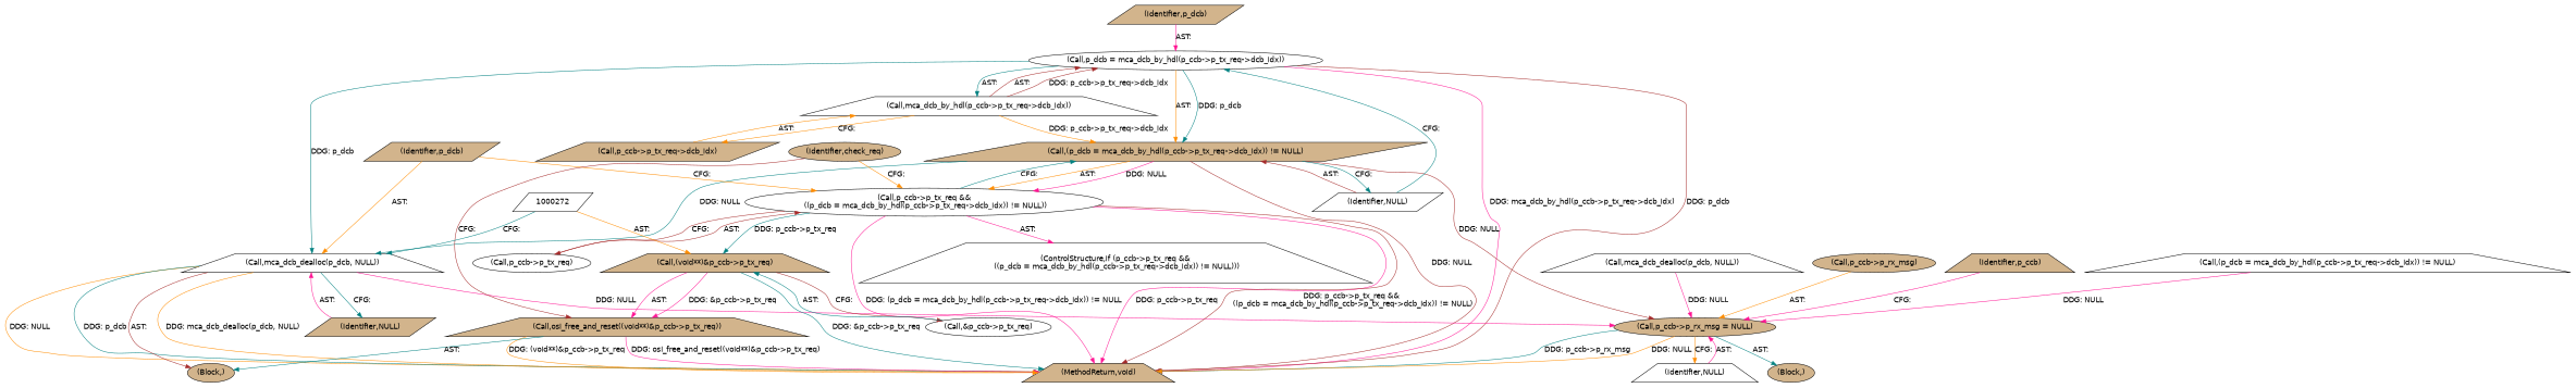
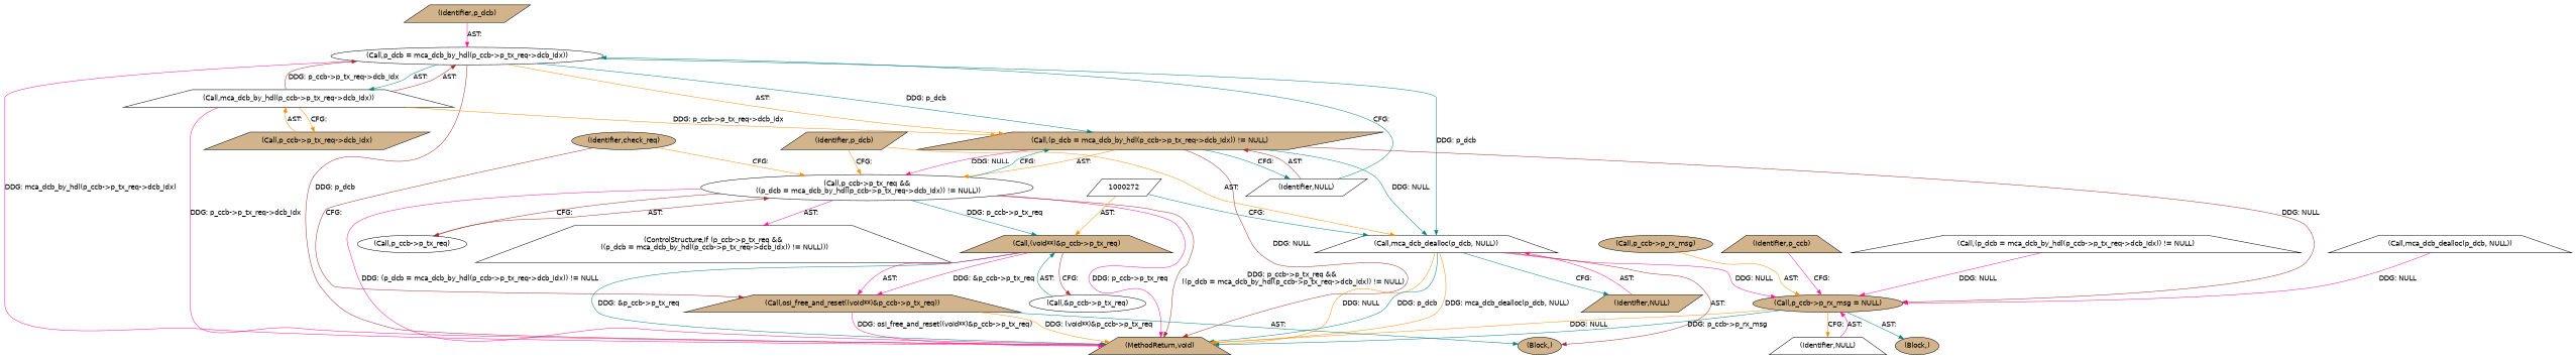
  digraph {
    fontname="DejaVu Sans"
    node [fillcolor=tan fontname="DejaVu Sans" shape=trapezium style=filled]
    edge [color=teal fontname="DejaVu Sans"]
    n1 [fillcolor=white label="(Call,p_dcb = mca_dcb_by_hdl(p_ccb->p_tx_req->dcb_idx))" shape=ellipse]
    n2 [fillcolor=white label="(Call,mca_dcb_by_hdl(p_ccb->p_tx_req->dcb_idx))"]
    n3 [label="(Call,(p_dcb = mca_dcb_by_hdl(p_ccb->p_tx_req->dcb_idx)) != NULL)" shape=parallelogram]
    n4 [fillcolor=white label="(Call,mca_dcb_dealloc(p_dcb, NULL))"]
    n5 [label="(MethodReturn,void)"]
    n6 [label="(Call,p_ccb->p_tx_req->dcb_idx)" shape=parallelogram]
    n7 [fillcolor=white label="(Call,p_ccb->p_tx_req &&\n ((p_dcb = mca_dcb_by_hdl(p_ccb->p_tx_req->dcb_idx)) != NULL))" shape=ellipse]
    n8 [label="(Call,p_ccb->p_rx_msg = NULL)" shape=ellipse]
    n9 [fillcolor=white label="(Identifier,NULL)" shape=parallelogram]
    n10 [label="(Block,)" shape=ellipse]
    n11 [label="(Identifier,NULL)" shape=parallelogram]
    n12 [label="(Call,(void**)&p_ccb->p_tx_req)"]
    n13 [fillcolor=white label="(Call,p_ccb->p_tx_req)" shape=ellipse]
    n14 [fillcolor=white label="(ControlStructure,if (p_ccb->p_tx_req &&\n ((p_dcb = mca_dcb_by_hdl(p_ccb->p_tx_req->dcb_idx)) != NULL)))"]
    n15 [fillcolor=white label="(Identifier,NULL)"]
    n16 [label="(Block,)" shape=ellipse]
    n17 [label="(Call,osi_free_and_reset((void**)&p_ccb->p_tx_req))"]
    n18 [fillcolor=white label="(Call,&p_ccb->p_tx_req)" shape=ellipse]
    n19 [fillcolor=white label="(Call,mca_dcb_dealloc(p_dcb, NULL))"]
    n20 [label="(Call,p_ccb->p_rx_msg)" shape=ellipse]
    n21 [label="(Identifier,p_dcb)" shape=parallelogram]
    n22 [label="(Identifier,p_dcb)" shape=parallelogram]
    n23 [label="(Identifier,p_ccb)"]
    n24 [fillcolor=white label="(Call,(p_dcb = mca_dcb_by_hdl(p_ccb->p_tx_req->dcb_idx)) != NULL)"]
    n25 [label="(Identifier,check_req)" shape=ellipse]
    1000272 [fillcolor=white shape=parallelogram]
    n1 -> n2 [label="AST: "]
    n1 -> n3 [color=darkorange label="AST: "]
    n1 -> n3 [label="DDG: p_dcb"]
    n1 -> n4 [label="DDG: p_dcb"]
    n1 -> n5 [color=deeppink label="DDG: mca_dcb_by_hdl(p_ccb->p_tx_req->dcb_idx)"]
    n1 -> n5 [color=brown label="DDG: p_dcb"]
    n2 -> n1 [color=brown label="AST: "]
    n2 -> n1 [color=brown label="DDG: p_ccb->p_tx_req->dcb_idx"]
    n2 -> n3 [color=darkorange label="DDG: p_ccb->p_tx_req->dcb_idx"]
+   n2 -> n5 [color=deeppink label="DDG: p_ccb->p_tx_req->dcb_idx"]
    n2 -> n6 [color=darkorange label="CFG: "]
    n3 -> n4 [label="DDG: NULL"]
    n3 -> n5 [color=brown label="DDG: NULL"]
    n3 -> n7 [color=darkorange label="AST: "]
    n3 -> n7 [color=deeppink label="DDG: NULL"]
    n3 -> n8 [color=brown label="DDG: NULL"]
    n3 -> n9 [label="CFG: "]
    n4 -> n5 [color=darkorange label="DDG: NULL"]
    n4 -> n5 [label="DDG: p_dcb"]
    n4 -> n5 [color=darkorange label="DDG: mca_dcb_dealloc(p_dcb, NULL)"]
    n4 -> n8 [color=deeppink label="DDG: NULL"]
    n4 -> n10 [color=brown label="AST: "]
    n4 -> n11 [label="CFG: "]
    n6 -> n2 [color=darkorange label="AST: "]
    n7 -> n3 [label="CFG: "]
    n7 -> n5 [color=deeppink label="DDG: p_ccb->p_tx_req"]
    n7 -> n5 [color=brown label="DDG: p_ccb->p_tx_req &&\n ((p_dcb = mca_dcb_by_hdl(p_ccb->p_tx_req->dcb_idx)) != NULL)"]
    n7 -> n5 [color=deeppink label="DDG: (p_dcb = mca_dcb_by_hdl(p_ccb->p_tx_req->dcb_idx)) != NULL"]
    n7 -> n12 [label="DDG: p_ccb->p_tx_req"]
    n7 -> n13 [color=brown label="CFG: "]
    n7 -> n14 [color=deeppink label="AST: "]
    n8 -> n5 [label="DDG: p_ccb->p_rx_msg"]
    n8 -> n5 [color=darkorange label="DDG: NULL"]
    n8 -> n15 [color=darkorange label="CFG: "]
    n8 -> n16 [label="AST: "]
    n9 -> n1 [label="CFG: "]
    n9 -> n3 [color=brown label="AST: "]
    n11 -> n4 [color=deeppink label="AST: "]
    n12 -> n5 [label="DDG: &p_ccb->p_tx_req"]
    n12 -> n17 [color=deeppink label="AST: "]
    n12 -> n17 [color=deeppink label="DDG: &p_ccb->p_tx_req"]
    n12 -> n18 [color=brown label="CFG: "]
    n13 -> n7 [color=brown label="AST: "]
    n15 -> n8 [color=deeppink label="AST: "]
    n17 -> n5 [color=deeppink label="DDG: osi_free_and_reset((void**)&p_ccb->p_tx_req)"]
    n17 -> n5 [color=darkorange label="DDG: (void**)&p_ccb->p_tx_req"]
    n17 -> n10 [label="AST: "]
    n18 -> n12 [label="AST: "]
    n19 -> n8 [color=deeppink label="DDG: NULL"]
    n20 -> n8 [color=darkorange label="AST: "]
    n21 -> n4 [color=darkorange label="AST: "]
    n21 -> n7 [color=darkorange label="CFG: "]
    n22 -> n1 [color=deeppink label="AST: "]
    n23 -> n8 [color=deeppink label="CFG: "]
    n24 -> n8 [color=deeppink label="DDG: NULL"]
    n25 -> n7 [color=darkorange label="CFG: "]
    n25 -> n17 [color=brown label="CFG: "]
    1000272 -> n4 [label="CFG: "]
    1000272 -> n12 [color=darkorange label="AST: "]
  }
